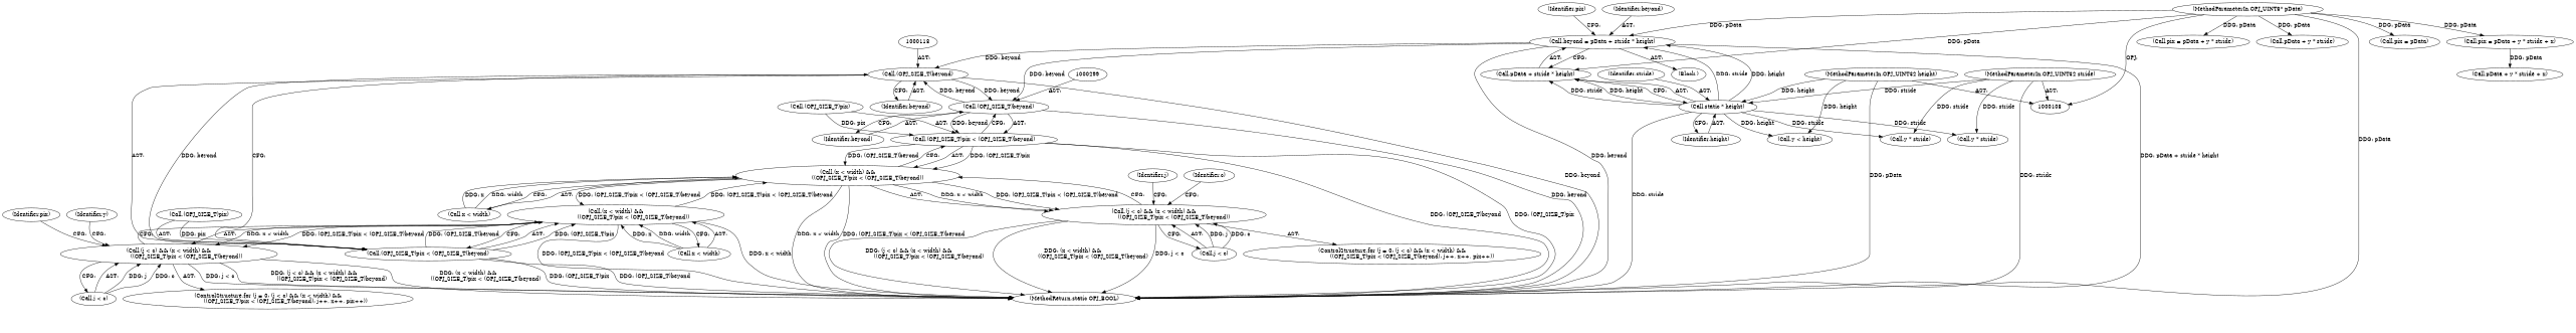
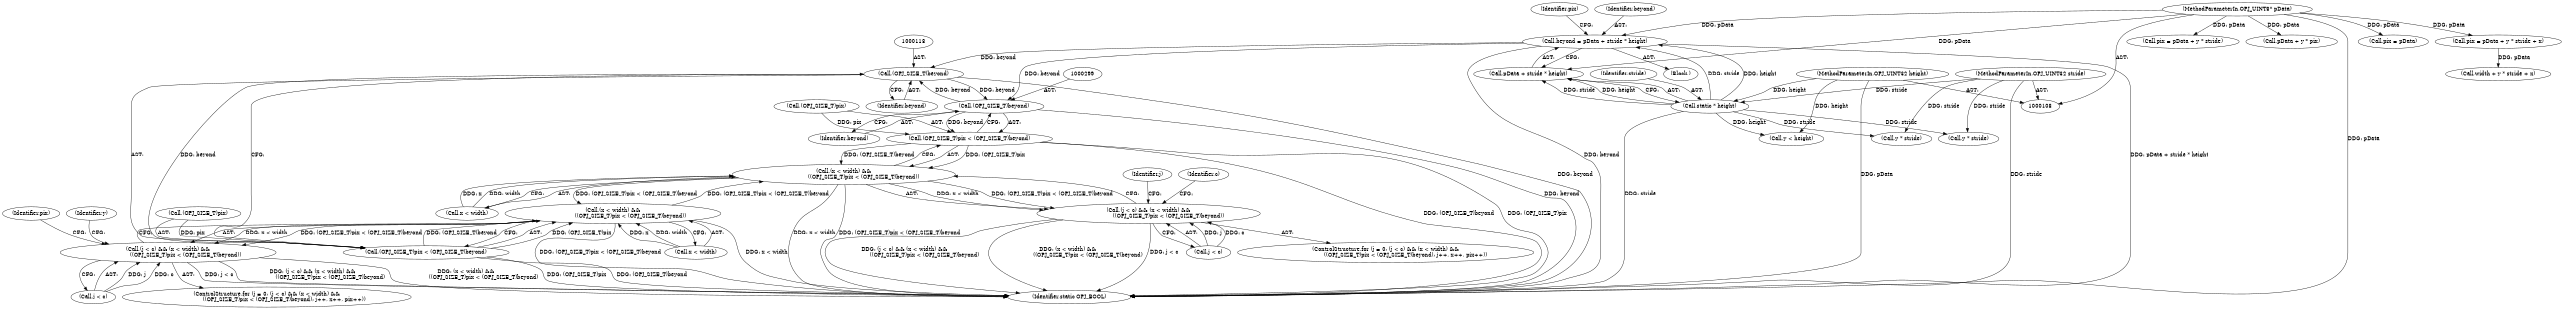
  digraph {
    n1 [label="(Call,beyond = pData + stride * height)"]
    n2 [label="(Call,(OPJ_SIZE_T)beyond)"]
    n3 [label="(Call,(OPJ_SIZE_T)beyond)"]
-   n4 [label="(MethodReturn,static OPJ_BOOL)"]
+   n4 [label="(Identifier,static OPJ_BOOL)"]
    n5 [label="(Call,pData + stride * height)"]
    n6 [label="(Block,)"]
    n7 [label="(Call,(OPJ_SIZE_T)pix < (OPJ_SIZE_T)beyond)"]
    n8 [label="(Identifier,beyond)"]
    n9 [label="(Call,(OPJ_SIZE_T)pix < (OPJ_SIZE_T)beyond)"]
    n10 [label="(Identifier,beyond)"]
    n11 [label="(Call,static * height)"]
    n12 [label="(MethodParameterIn,OPJ_UINT8* pData)"]
    n13 [label="(Call,pix = pData + y * stride)"]
-   n14 [label="(Call,pData + y * stride)"]
+   n14 [label="(Call,pData + y * pix)"]
    n15 [label="(Call,pix = pData + y * stride + x)"]
    n16 [label="(Call,pix = pData)"]
    1000108
-   n18 [label="(Call,pData + y * stride + x)"]
+   n18 [label="(Call,width + y * stride + x)"]
    n19 [label="(Call,y < height)"]
    n20 [label="(Call,y * stride)"]
-   n21 [label="(Identifier,height)"]
    n22 [label="(Call,y * stride)"]
    n23 [label="(MethodParameterIn,OPJ_UINT32 stride)"]
    n24 [label="(MethodParameterIn,OPJ_UINT32 height)"]
    n25 [label="(Call,(x < width) &&\n                     ((OPJ_SIZE_T)pix < (OPJ_SIZE_T)beyond))"]
    n26 [label="(Call,(j < c) && (x < width) &&\n                     ((OPJ_SIZE_T)pix < (OPJ_SIZE_T)beyond))"]
    n27 [label="(Call,(x < width) &&\n                        ((OPJ_SIZE_T)pix < (OPJ_SIZE_T)beyond))"]
    n28 [label="(Call,x < width)"]
    n29 [label="(Call,j < c)"]
    n30 [label="(ControlStructure,for (j = 0; (j < c) && (x < width) &&\n                     ((OPJ_SIZE_T)pix < (OPJ_SIZE_T)beyond); j++, x++, pix++))"]
    n31 [label="(Call,(j < c) && (x < width) &&\n                        ((OPJ_SIZE_T)pix < (OPJ_SIZE_T)beyond))"]
    n32 [label="(Call,x < width)"]
    n33 [label="(ControlStructure,for (j = 0; (j < c) && (x < width) &&\n                        ((OPJ_SIZE_T)pix < (OPJ_SIZE_T)beyond); j++, x++, pix++))"]
    n34 [label="(Call,j < c)"]
    n35 [label="(Identifier,beyond)"]
    n36 [label="(Call,(OPJ_SIZE_T)pix)"]
    n37 [label="(Identifier,j)"]
    n38 [label="(Call,(OPJ_SIZE_T)pix)"]
    n39 [label="(Identifier,pix)"]
    n40 [label="(Identifier,pix)"]
    n41 [label="(Identifier,y)"]
    n42 [label="(Identifier,stride)"]
    n43 [label="(Identifier,c)"]
    n44 [label=1000118]
    1000299
    n1 -> n2 [label="DDG: beyond"]
    n1 -> n3 [label="DDG: beyond"]
    n1 -> n4 [label="DDG: pData + stride * height"]
    n1 -> n4 [label="DDG: beyond"]
    n1 -> n5 [label="CFG: "]
    n1 -> n6 [label="AST: "]
    n2 -> n3 [label="DDG: beyond"]
    n2 -> n4 [label="DDG: beyond"]
    n2 -> n7 [label="AST: "]
    n2 -> n7 [label="DDG: beyond"]
    n2 -> n8 [label="CFG: "]
    n3 -> n2 [label="DDG: beyond"]
    n3 -> n4 [label="DDG: beyond"]
    n3 -> n9 [label="AST: "]
    n3 -> n9 [label="DDG: beyond"]
    n3 -> n10 [label="CFG: "]
    n5 -> n1 [label="AST: "]
    n5 -> n11 [label="CFG: "]
    n7 -> n2 [label="CFG: "]
    n7 -> n4 [label="DDG: (OPJ_SIZE_T)beyond"]
    n7 -> n4 [label="DDG: (OPJ_SIZE_T)pix"]
    n7 -> n25 [label="AST: "]
    n7 -> n25 [label="DDG: (OPJ_SIZE_T)pix"]
    n7 -> n25 [label="DDG: (OPJ_SIZE_T)beyond"]
    n8 -> n2 [label="AST: "]
    n9 -> n3 [label="CFG: "]
    n9 -> n4 [label="DDG: (OPJ_SIZE_T)beyond"]
    n9 -> n4 [label="DDG: (OPJ_SIZE_T)pix"]
    n9 -> n27 [label="AST: "]
    n9 -> n27 [label="DDG: (OPJ_SIZE_T)pix"]
    n9 -> n27 [label="DDG: (OPJ_SIZE_T)beyond"]
    n10 -> n3 [label="AST: "]
    n11 -> n1 [label="DDG: stride"]
    n11 -> n1 [label="DDG: height"]
    n11 -> n4 [label="DDG: stride"]
    n11 -> n5 [label="AST: "]
    n11 -> n5 [label="DDG: stride"]
    n11 -> n5 [label="DDG: height"]
    n11 -> n19 [label="DDG: height"]
    n11 -> n20 [label="DDG: stride"]
-   n11 -> n21 [label="CFG: "]
    n11 -> n22 [label="DDG: stride"]
    n12 -> n1 [label="DDG: pData"]
    n12 -> n4 [label="DDG: pData"]
    n12 -> n5 [label="DDG: pData"]
    n12 -> n13 [label="DDG: pData"]
    n12 -> n14 [label="DDG: pData"]
    n12 -> n15 [label="DDG: pData"]
    n12 -> n16 [label="DDG: pData"]
-   n12 -> 1000108 [label="OPJ: "]
+   n12 -> 1000108 [label="AST: "]
    n15 -> n18 [label="DDG: pData"]
-   n21 -> n11 [label="AST: "]
    n23 -> n4 [label="DDG: stride"]
    n23 -> n11 [label="DDG: stride"]
    n23 -> 1000108 [label="AST: "]
    n23 -> n20 [label="DDG: stride"]
    n23 -> n22 [label="DDG: stride"]
    n24 -> n4 [label="DDG: pData"]
    n24 -> n11 [label="DDG: height"]
    n24 -> 1000108 [label="AST: "]
    n24 -> n19 [label="DDG: height"]
    n25 -> n4 [label="DDG: (OPJ_SIZE_T)pix < (OPJ_SIZE_T)beyond"]
    n25 -> n4 [label="DDG: x < width"]
    n25 -> n7 [label="CFG: "]
    n25 -> n26 [label="AST: "]
    n25 -> n26 [label="DDG: x < width"]
    n25 -> n26 [label="DDG: (OPJ_SIZE_T)pix < (OPJ_SIZE_T)beyond"]
    n25 -> n27 [label="DDG: (OPJ_SIZE_T)pix < (OPJ_SIZE_T)beyond"]
    n25 -> n28 [label="CFG: "]
    n26 -> n4 [label="DDG: (x < width) &&\n                     ((OPJ_SIZE_T)pix < (OPJ_SIZE_T)beyond)"]
    n26 -> n4 [label="DDG: j < c"]
    n26 -> n4 [label="DDG: (j < c) && (x < width) &&\n                     ((OPJ_SIZE_T)pix < (OPJ_SIZE_T)beyond)"]
    n26 -> n25 [label="CFG: "]
    n26 -> n29 [label="CFG: "]
    n26 -> n30 [label="AST: "]
    n27 -> n4 [label="DDG: x < width"]
    n27 -> n4 [label="DDG: (OPJ_SIZE_T)pix < (OPJ_SIZE_T)beyond"]
    n27 -> n9 [label="CFG: "]
    n27 -> n25 [label="DDG: (OPJ_SIZE_T)pix < (OPJ_SIZE_T)beyond"]
    n27 -> n31 [label="AST: "]
    n27 -> n31 [label="DDG: x < width"]
    n27 -> n31 [label="DDG: (OPJ_SIZE_T)pix < (OPJ_SIZE_T)beyond"]
    n27 -> n32 [label="CFG: "]
    n28 -> n25 [label="AST: "]
    n28 -> n25 [label="DDG: x"]
    n28 -> n25 [label="DDG: width"]
    n29 -> n26 [label="AST: "]
    n29 -> n26 [label="DDG: j"]
    n29 -> n26 [label="DDG: c"]
    n31 -> n4 [label="DDG: (j < c) && (x < width) &&\n                        ((OPJ_SIZE_T)pix < (OPJ_SIZE_T)beyond)"]
    n31 -> n4 [label="DDG: (x < width) &&\n                        ((OPJ_SIZE_T)pix < (OPJ_SIZE_T)beyond)"]
    n31 -> n4 [label="DDG: j < c"]
    n31 -> n27 [label="CFG: "]
    n31 -> n33 [label="AST: "]
    n31 -> n34 [label="CFG: "]
    n32 -> n27 [label="AST: "]
    n32 -> n27 [label="DDG: x"]
    n32 -> n27 [label="DDG: width"]
    n34 -> n31 [label="AST: "]
    n34 -> n31 [label="DDG: j"]
    n34 -> n31 [label="DDG: c"]
    n35 -> n1 [label="AST: "]
    n36 -> n7 [label="AST: "]
    n36 -> n7 [label="DDG: pix"]
    n37 -> n31 [label="CFG: "]
    n38 -> n9 [label="AST: "]
    n38 -> n9 [label="DDG: pix"]
    n39 -> n1 [label="CFG: "]
    n40 -> n26 [label="CFG: "]
    n41 -> n26 [label="CFG: "]
    n42 -> n11 [label="AST: "]
    n43 -> n31 [label="CFG: "]
    n44 -> n2 [label="AST: "]
    1000299 -> n3 [label="AST: "]
  }
